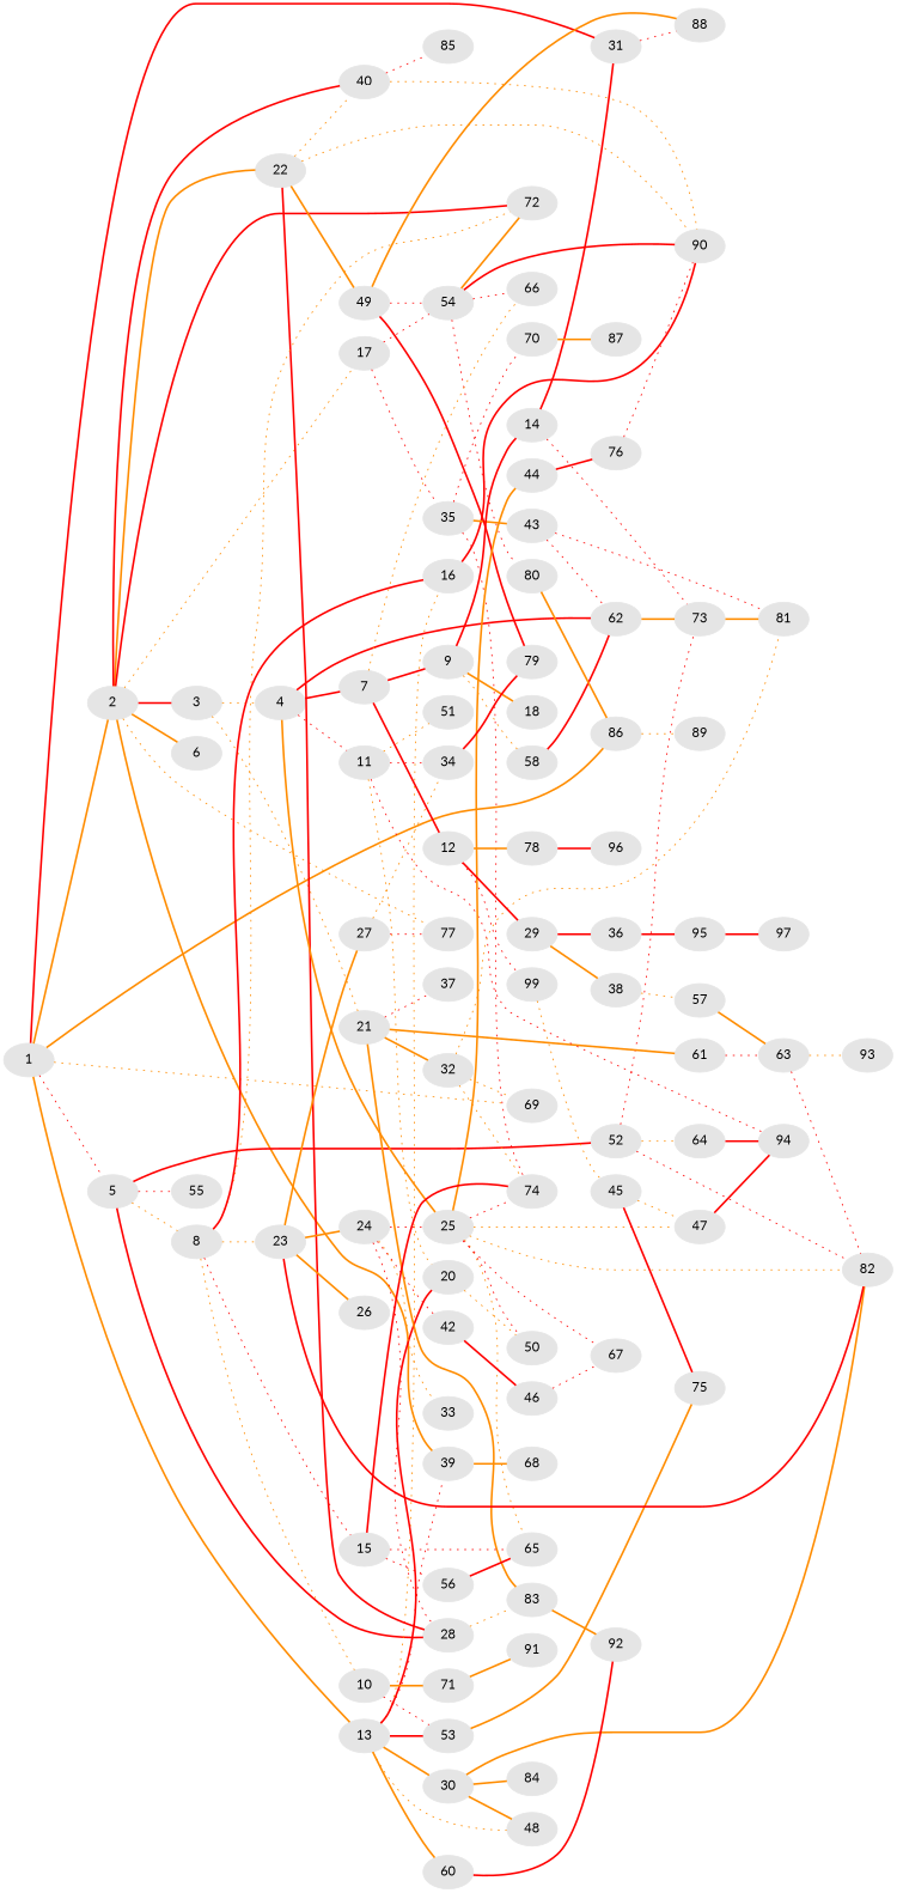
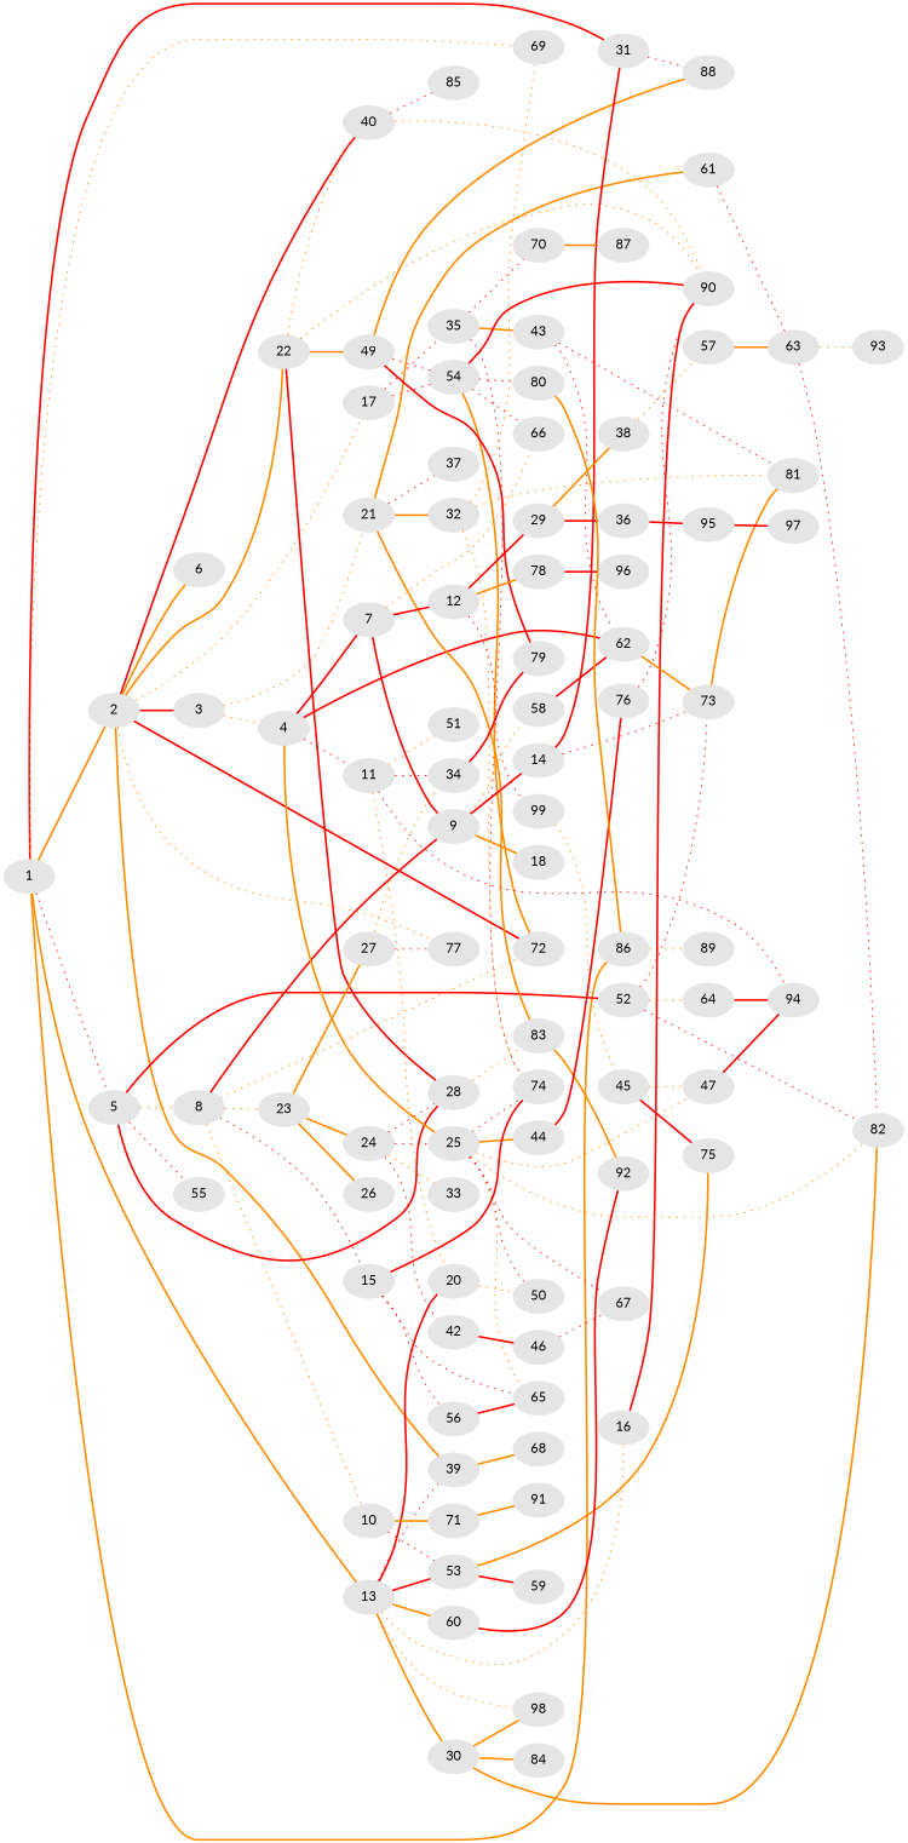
  graph {
    fontname=Lato
    rankdir=LR
    node [color=gray90 fontname=Lato style=filled]
    edge [color=red fontname=Lato style=bold]
    1
    2
    5
    13
    31
    69
    86
    3
    6
    17
    22
    39
    40
    72
    77
    8
    28
    52
    55
    16
    53
    20
    30
-   48
+   48 [label=98]
    60
    88
    89
    4
    21
    35
    54
    90
    49
    68
    85
    7
    11
    25
    62
    32
    37
    61
    83
    9
    12
    66
    34
    51
    94
    65
    74
    50
    82
    44
    47
    67
    73
    10
    15
    23
    64
    14
    18
    58
    n65 [label=99]
    29
    78
    71
    56
    24
    26
    27
    75
+   59
    91
    79
    45
    36
    38
    96
    84
    92
    81
    43
    70
    80
    63
    33
    42
    46
    76
    95
    57
    87
    97
    93
    1 -- 2 [color=darkorange]
    1 -- 5 [style=dotted]
    1 -- 13 [color=darkorange]
    1 -- 31
    1 -- 69 [color=darkorange style=dotted]
    1 -- 86 [color=darkorange]
    2 -- 3
    2 -- 6 [color=darkorange]
    2 -- 17 [color=darkorange style=dotted]
    2 -- 22 [color=darkorange]
    2 -- 39 [color=darkorange]
    2 -- 40
    2 -- 72
    2 -- 77 [color=darkorange style=dotted]
    5 -- 8 [color=darkorange style=dotted]
    5 -- 28
    5 -- 52
    5 -- 55 [style=dotted]
    13 -- 39 [style=dotted]
    13 -- 16 [color=darkorange style=dotted]
    13 -- 53
    13 -- 20
    13 -- 30 [color=darkorange]
    13 -- 48 [color=darkorange style=dotted]
    13 -- 60 [color=darkorange]
    31 -- 88 [style=dotted]
    86 -- 89 [color=darkorange style=dotted]
    3 -- 4 [color=darkorange style=dotted]
    3 -- 21 [color=darkorange style=dotted]
    17 -- 35 [style=dotted]
    17 -- 54 [style=dotted]
    22 -- 40 [color=darkorange style=dotted]
    22 -- 28
    22 -- 90 [color=darkorange style=dotted]
    22 -- 49 [color=darkorange]
    39 -- 68 [color=darkorange]
    40 -- 90 [color=darkorange style=dotted]
    40 -- 85 [style=dotted]
    8 -- 72 [color=darkorange style=dotted]
-   8 -- 16
+   8 -- 9
    8 -- 10 [color=darkorange style=dotted]
    8 -- 15 [style=dotted]
    8 -- 23 [color=darkorange style=dotted]
    28 -- 83 [color=darkorange style=dotted]
    52 -- 82 [style=dotted]
    52 -- 73 [style=dotted]
    52 -- 64 [color=darkorange style=dotted]
    16 -- 90
    53 -- 75 [color=darkorange]
+   53 -- 59
    20 -- 50 [color=darkorange style=dotted]
    30 -- 48 [color=darkorange]
    30 -- 82 [color=darkorange]
    30 -- 84 [color=darkorange]
    60 -- 92
    4 -- 7
    4 -- 11 [style=dotted]
    4 -- 25 [color=darkorange]
    4 -- 62
    21 -- 32 [color=darkorange]
    21 -- 37 [style=dotted]
    21 -- 61 [color=darkorange]
    21 -- 83 [color=darkorange]
    35 -- 74 [style=dotted]
    35 -- 43 [color=darkorange]
    35 -- 70 [style=dotted]
    54 -- 72 [color=darkorange]
    54 -- 90
    54 -- 66 [style=dotted]
    54 -- 80 [style=dotted]
    49 -- 88 [color=darkorange]
    49 -- 54 [style=dotted]
    49 -- 79
    7 -- 9
    7 -- 12
    7 -- 66 [color=darkorange style=dotted]
    11 -- 20 [color=darkorange style=dotted]
    11 -- 34 [style=dotted]
    11 -- 51 [color=darkorange style=dotted]
    11 -- 94 [style=dotted]
    25 -- 65 [color=darkorange style=dotted]
    25 -- 74 [style=dotted]
    25 -- 50 [style=dotted]
    25 -- 82 [color=darkorange style=dotted]
    25 -- 44 [color=darkorange]
    25 -- 47 [color=darkorange style=dotted]
    25 -- 67 [style=dotted]
    62 -- 73 [color=darkorange]
    32 -- 69 [color=darkorange style=dotted]
    32 -- 74 [color=darkorange style=dotted]
    32 -- 81 [color=darkorange style=dotted]
    61 -- 63 [style=dotted]
    83 -- 92 [color=darkorange]
    9 -- 14
    9 -- 18 [color=darkorange]
    9 -- 58 [color=darkorange style=dotted]
    12 -- n65 [style=dotted]
    12 -- 29
    12 -- 78 [color=darkorange]
    34 -- 79
    44 -- 76
    47 -- 94
    73 -- 81 [color=darkorange]
    10 -- 53 [style=dotted]
    10 -- 71 [color=darkorange]
    15 -- 65 [style=dotted]
    15 -- 74
    15 -- 56 [style=dotted]
-   23 -- 82
    23 -- 24 [color=darkorange]
    23 -- 26 [color=darkorange]
    23 -- 27 [color=darkorange]
    64 -- 94
    14 -- 31
    14 -- 73 [style=dotted]
    58 -- 62
    n65 -- 45 [color=darkorange style=dotted]
    29 -- 36
    29 -- 38 [color=darkorange]
    78 -- 96
    71 -- 91 [color=darkorange]
    56 -- 65
    24 -- 28 [style=dotted]
    24 -- 25 [style=dotted]
    24 -- 33 [color=darkorange style=dotted]
    24 -- 42 [style=dotted]
    27 -- 77 [style=dotted]
    27 -- 34 [color=darkorange style=dotted]
    45 -- 47 [color=darkorange style=dotted]
    45 -- 75
    36 -- 95
    38 -- 57 [color=darkorange style=dotted]
    43 -- 62 [style=dotted]
    43 -- 81 [style=dotted]
    70 -- 87 [color=darkorange]
    80 -- 86 [color=darkorange]
    63 -- 82 [style=dotted]
    63 -- 93 [color=darkorange style=dotted]
    42 -- 46
    46 -- 67 [style=dotted]
    76 -- 90 [style=dotted]
    95 -- 97
    57 -- 63 [color=darkorange]
  }
